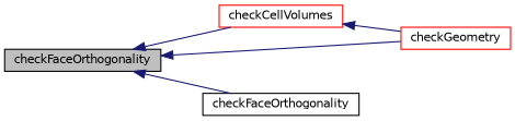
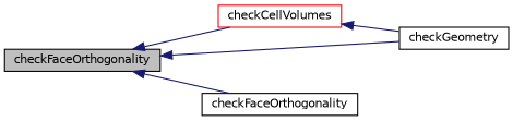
  digraph {
    rankdir=LR
    node [color=black fontname=Helvetica fontsize=10 shape=record]
    edge [color=midnightblue dir=back fontname=Helvetica fontsize=10 labelfontname=Helvetica labelfontsize=10 style=solid]
    n1 [fillcolor=grey75 fontcolor=black height=0.2 label=checkFaceOrthogonality style=filled width=0.4]
    n2 [color=red height=0.2 label=checkCellVolumes width=0.4]
-   n3 [color=red height=0.2 label=checkGeometry width=0.4]
+   n3 [height=0.2 label=checkGeometry width=0.4]
    n4 [height=0.2 label=checkFaceOrthogonality width=0.4]
    n1 -> n2
    n1 -> n3
    n1 -> n4
    n2 -> n3
  }
